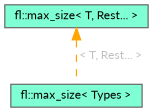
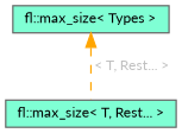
  digraph {
    fontname=Lato
    node [color=gray40 fillcolor=aquamarine fontname=Lato fontsize=10 shape=box style=filled]
    n1 [fontcolor=black height=0.2 label="fl::max_size\< T, Rest... \>" width=0.4]
    n2 [height=0.2 label="fl::max_size\< Types \>" width=0.4]
-   n1 -> n2 [color=orange dir=back fontcolor=grey fontname=Lato fontsize=10 label=" \< T, Rest... \>" labelfontname=Helvetica labelfontsize=10 style=dashed]
+   n2 -> n1 [color=orange dir=back fontcolor=grey fontname=Lato fontsize=10 label=" \< T, Rest... \>" labelfontname=Helvetica labelfontsize=10 style=dashed]
  }
